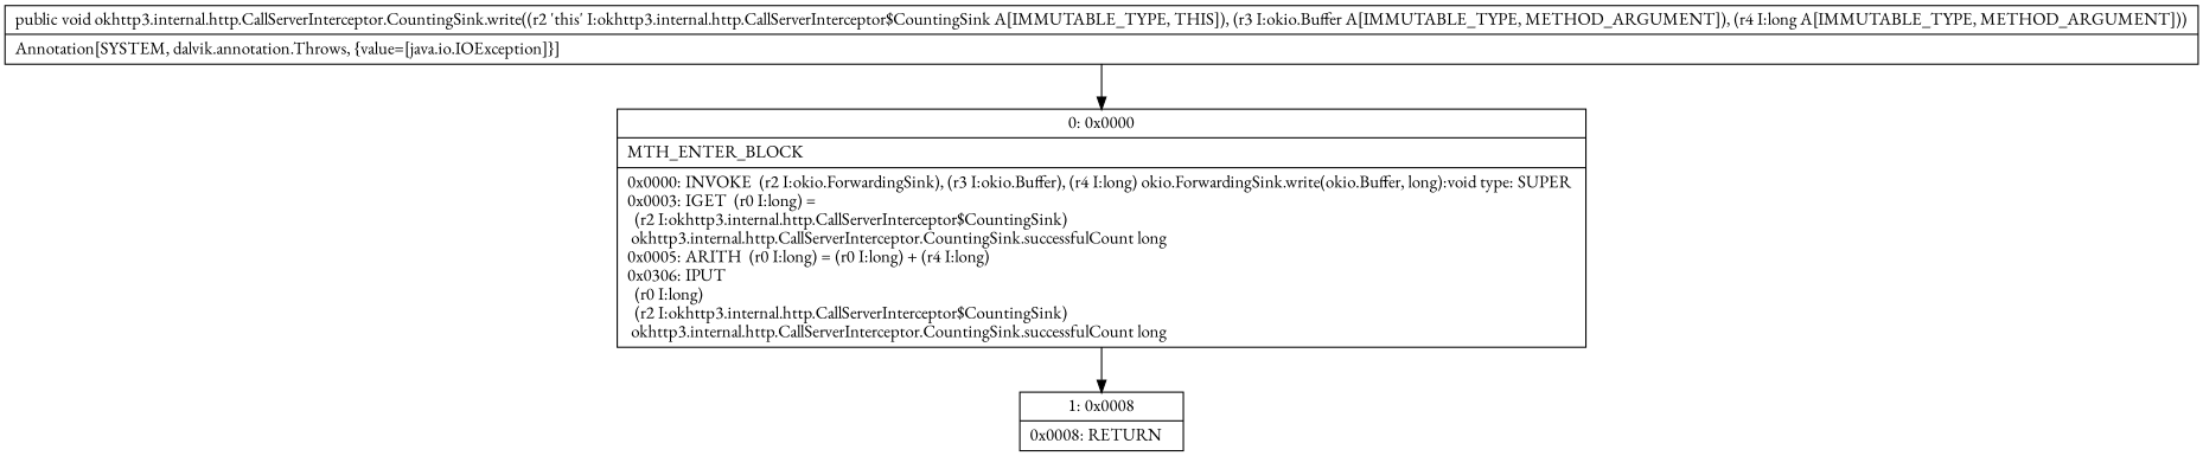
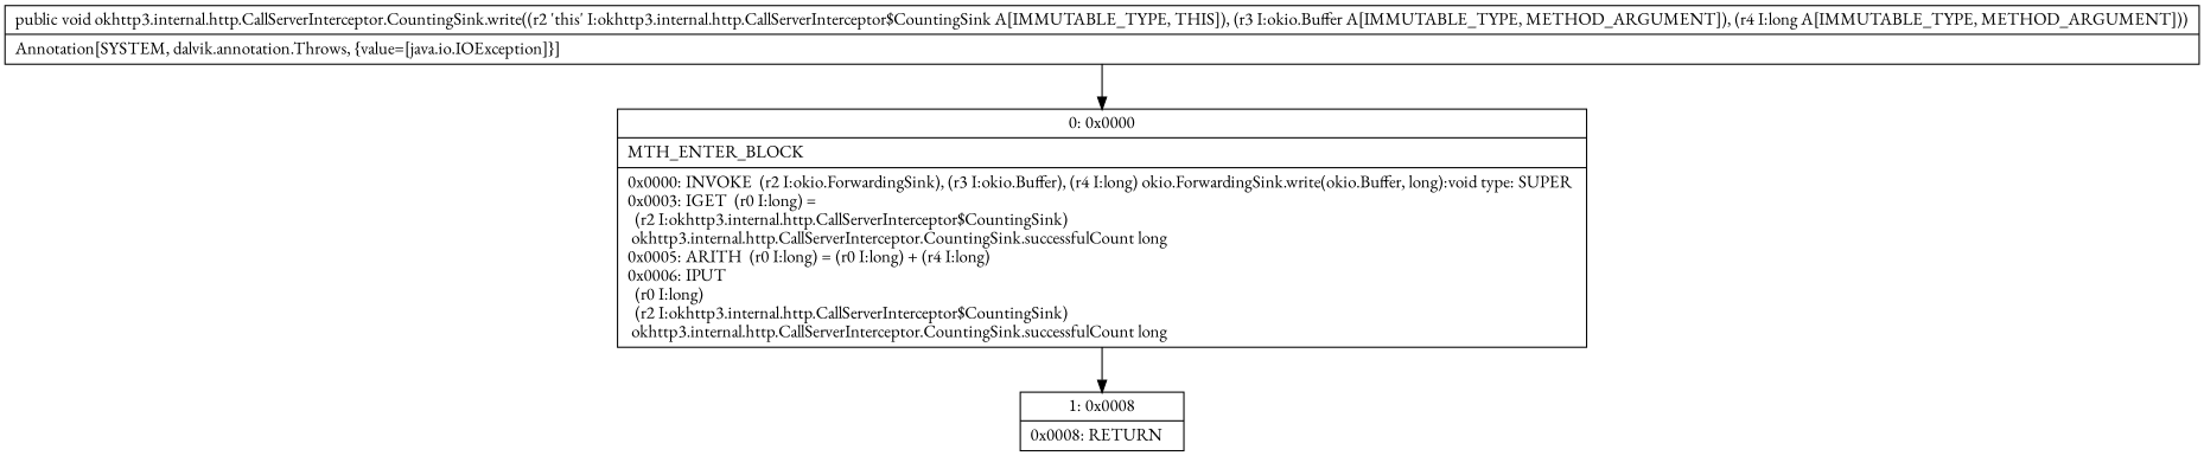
  digraph {
    fontname="EB Garamond"
    node [shape=record fontname="EB Garamond"]
    edge [fontname="EB Garamond"]
-   n1 [label="{0\:\ 0x0000|MTH_ENTER_BLOCK\l|0x0000: INVOKE  (r2 I:okio.ForwardingSink), (r3 I:okio.Buffer), (r4 I:long) okio.ForwardingSink.write(okio.Buffer, long):void type: SUPER \l0x0003: IGET  (r0 I:long) = \l  (r2 I:okhttp3.internal.http.CallServerInterceptor$CountingSink)\l okhttp3.internal.http.CallServerInterceptor.CountingSink.successfulCount long \l0x0005: ARITH  (r0 I:long) = (r0 I:long) + (r4 I:long) \l0x0306: IPUT  \l  (r0 I:long)\l  (r2 I:okhttp3.internal.http.CallServerInterceptor$CountingSink)\l okhttp3.internal.http.CallServerInterceptor.CountingSink.successfulCount long \l}"]
+   n1 [label="{0\:\ 0x0000|MTH_ENTER_BLOCK\l|0x0000: INVOKE  (r2 I:okio.ForwardingSink), (r3 I:okio.Buffer), (r4 I:long) okio.ForwardingSink.write(okio.Buffer, long):void type: SUPER \l0x0003: IGET  (r0 I:long) = \l  (r2 I:okhttp3.internal.http.CallServerInterceptor$CountingSink)\l okhttp3.internal.http.CallServerInterceptor.CountingSink.successfulCount long \l0x0005: ARITH  (r0 I:long) = (r0 I:long) + (r4 I:long) \l0x0006: IPUT  \l  (r0 I:long)\l  (r2 I:okhttp3.internal.http.CallServerInterceptor$CountingSink)\l okhttp3.internal.http.CallServerInterceptor.CountingSink.successfulCount long \l}"]
    n2 [label="{1\:\ 0x0008|0x0008: RETURN   \l}"]
    n3 [label="{public void okhttp3.internal.http.CallServerInterceptor.CountingSink.write((r2 'this' I:okhttp3.internal.http.CallServerInterceptor$CountingSink A[IMMUTABLE_TYPE, THIS]), (r3 I:okio.Buffer A[IMMUTABLE_TYPE, METHOD_ARGUMENT]), (r4 I:long A[IMMUTABLE_TYPE, METHOD_ARGUMENT]))  | Annotation[SYSTEM, dalvik.annotation.Throws, \{value=[java.io.IOException]\}]\l}"]
    n1 -> n2
    n3 -> n1
  }
